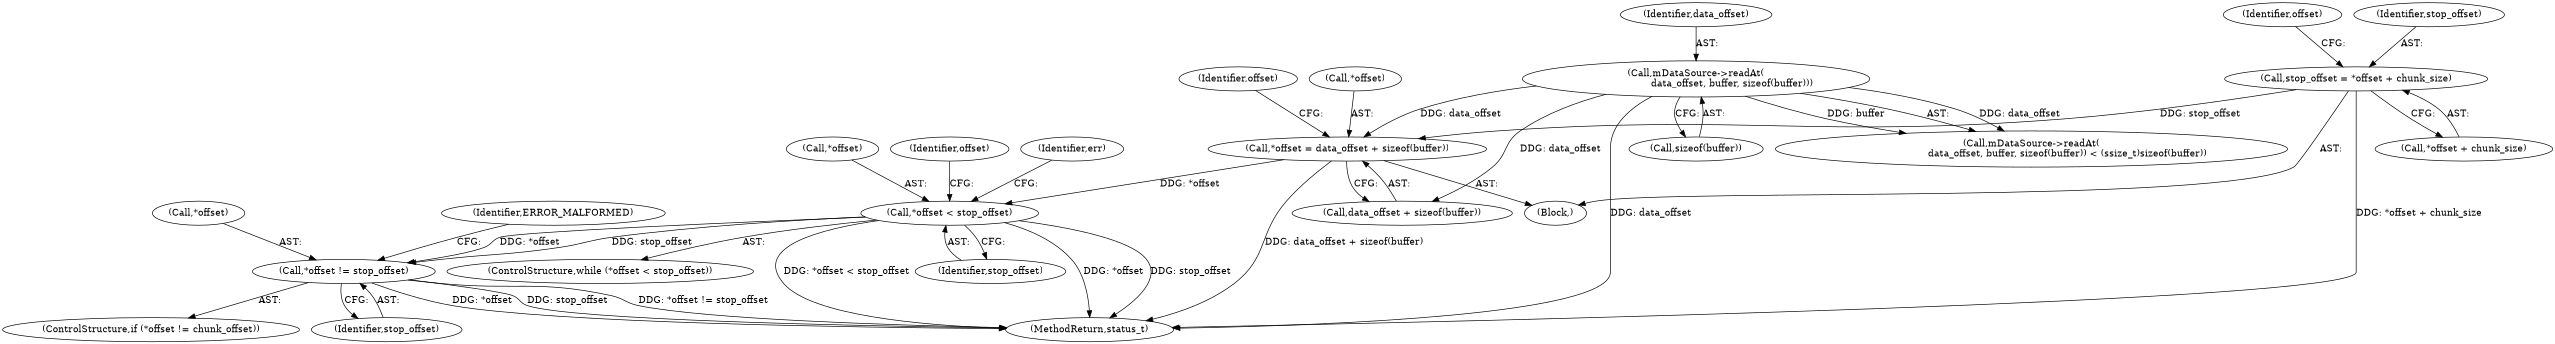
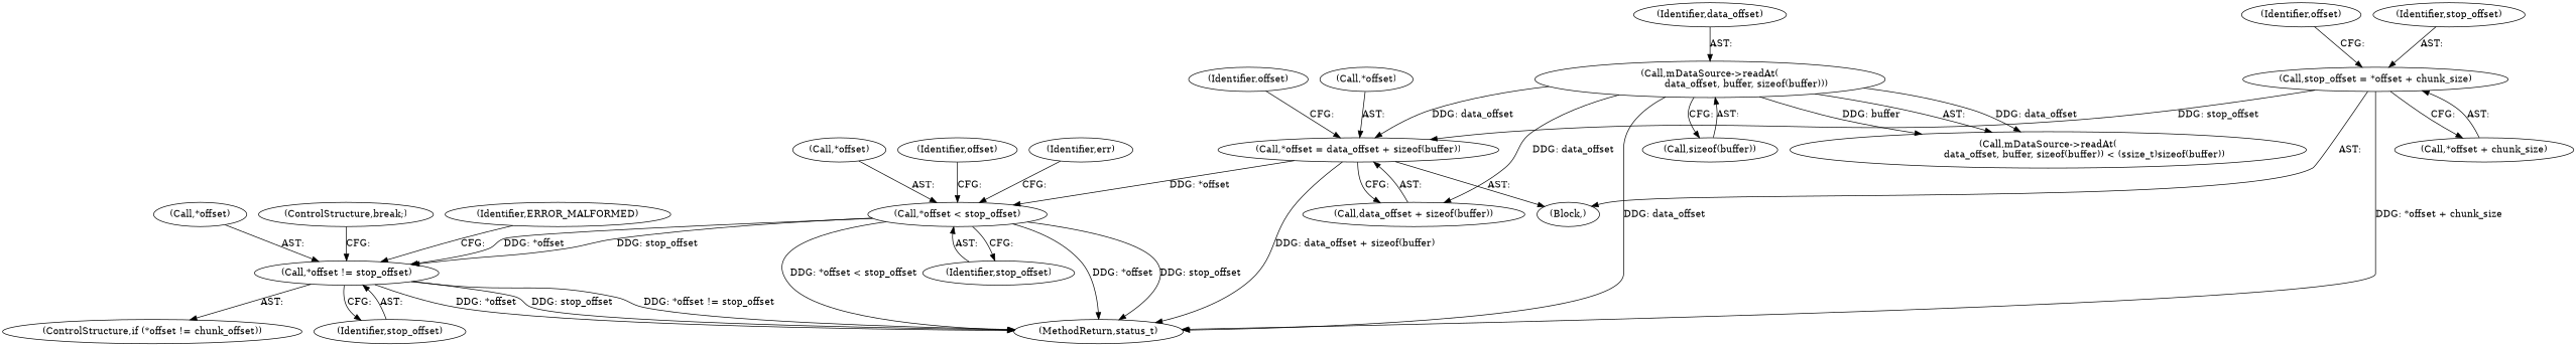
  digraph {
    n1 [label="(Call,*offset != stop_offset)"]
    n2 [label="(ControlStructure,if (*offset != chunk_offset))"]
    n3 [label="(Identifier,stop_offset)"]
    n4 [label="(MethodReturn,status_t)"]
    n5 [label="(Call,*offset < stop_offset)"]
    n6 [label="(Identifier,stop_offset)"]
-   n7 [label="(ControlStructure,while (*offset < stop_offset))"]
    n8 [label="(Call,*offset = data_offset + sizeof(buffer))"]
    n9 [label="(Block,)"]
    n10 [label="(Call,data_offset + sizeof(buffer))"]
    n11 [label="(Call,mDataSource->readAt(\n                        data_offset, buffer, sizeof(buffer)))"]
    n12 [label="(Call,sizeof(buffer))"]
    n13 [label="(Call,mDataSource->readAt(\n                        data_offset, buffer, sizeof(buffer)) < (ssize_t)sizeof(buffer))"]
    n14 [label="(Call,stop_offset = *offset + chunk_size)"]
    n15 [label="(Call,*offset + chunk_size)"]
    n16 [label="(Identifier,ERROR_MALFORMED)"]
    n17 [label="(Call,*offset)"]
    n18 [label="(Identifier,data_offset)"]
    n19 [label="(Identifier,offset)"]
+   n20 [label="(ControlStructure,break;)"]
    n21 [label="(Call,*offset)"]
    n22 [label="(Identifier,offset)"]
    n23 [label="(Identifier,offset)"]
    n24 [label="(Identifier,stop_offset)"]
    n25 [label="(Identifier,err)"]
    n26 [label="(Call,*offset)"]
    n1 -> n2 [label="AST: "]
    n1 -> n3 [label="CFG: "]
    n1 -> n4 [label="DDG: *offset != stop_offset"]
    n1 -> n4 [label="DDG: *offset"]
    n1 -> n4 [label="DDG: stop_offset"]
    n3 -> n1 [label="AST: "]
    n5 -> n1 [label="DDG: *offset"]
    n5 -> n1 [label="DDG: stop_offset"]
    n5 -> n4 [label="DDG: *offset < stop_offset"]
    n5 -> n4 [label="DDG: *offset"]
    n5 -> n4 [label="DDG: stop_offset"]
    n5 -> n6 [label="CFG: "]
-   n5 -> n7 [label="AST: "]
    n6 -> n5 [label="AST: "]
    n8 -> n4 [label="DDG: data_offset + sizeof(buffer)"]
    n8 -> n5 [label="DDG: *offset"]
    n8 -> n9 [label="AST: "]
    n8 -> n10 [label="CFG: "]
    n10 -> n8 [label="AST: "]
    n11 -> n4 [label="DDG: data_offset"]
    n11 -> n8 [label="DDG: data_offset"]
    n11 -> n10 [label="DDG: data_offset"]
    n11 -> n12 [label="CFG: "]
    n11 -> n13 [label="AST: "]
    n11 -> n13 [label="DDG: data_offset"]
    n11 -> n13 [label="DDG: buffer"]
    n12 -> n11 [label="AST: "]
    n14 -> n4 [label="DDG: *offset + chunk_size"]
    n14 -> n8 [label="DDG: stop_offset"]
    n14 -> n9 [label="AST: "]
    n14 -> n15 [label="CFG: "]
    n15 -> n14 [label="AST: "]
    n16 -> n1 [label="CFG: "]
    n17 -> n5 [label="AST: "]
    n18 -> n11 [label="AST: "]
    n19 -> n14 [label="CFG: "]
+   n20 -> n1 [label="CFG: "]
    n21 -> n1 [label="AST: "]
    n22 -> n5 [label="CFG: "]
    n23 -> n8 [label="CFG: "]
    n24 -> n14 [label="AST: "]
    n25 -> n5 [label="CFG: "]
    n26 -> n8 [label="AST: "]
  }
